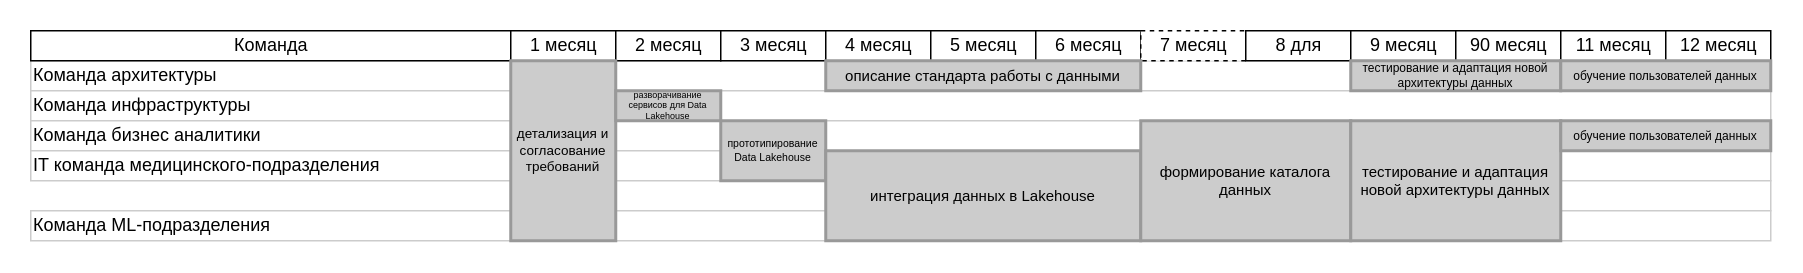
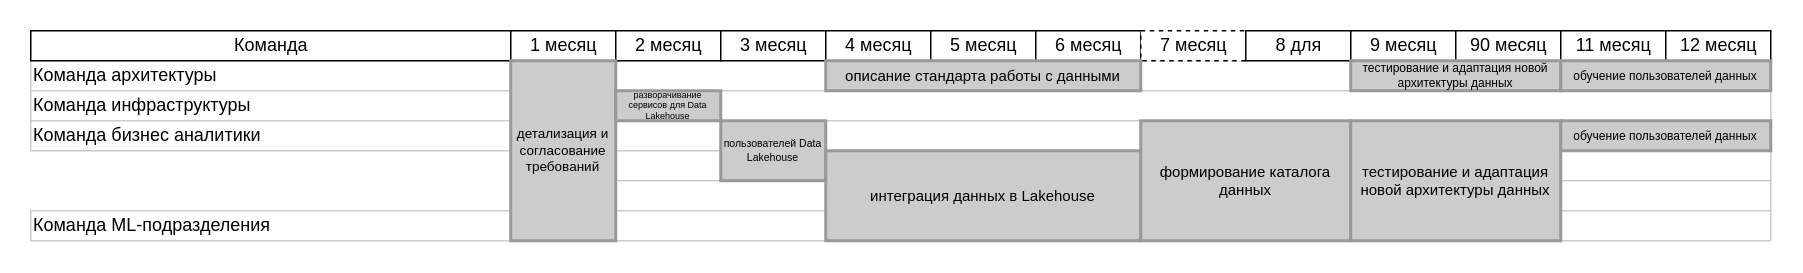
  <mxCell id="0" style=";html=1;" />
  <mxCell id="1" style=";html=1;" parent="0" />
  <mxCell id="2" value="&lt;div&gt;Команда архитектуры&lt;/div&gt;" style="align=left;strokeColor=#CCCCCC;html=1;" parent="1" vertex="1"><mxGeometry x="20" y="40" width="320.0" height="20.0" as="geometry" /></mxCell>
  <mxCell id="3" value="&lt;div&gt;Команда инфраструктуры&lt;/div&gt;" style="align=left;strokeColor=#CCCCCC;html=1;" parent="1" vertex="1"><mxGeometry x="20" y="60" width="320" height="20" as="geometry" /></mxCell>
  <mxCell id="4" value="&lt;div&gt;Команда бизнес аналитики&lt;/div&gt;" style="align=left;strokeColor=#CCCCCC;html=1;" parent="1" vertex="1"><mxGeometry x="20" y="80" width="320.0" height="20" as="geometry" /></mxCell>
- <mxCell id="5" value="&lt;div&gt;IT команда медицинского-подразделения&lt;/div&gt;" style="align=left;strokeColor=#CCCCCC;html=1;" parent="1" vertex="1"><mxGeometry x="20" y="100" width="320.0" height="20" as="geometry" /></mxCell>
  <mxCell id="6" value="Команда ML-подразделения" style="align=left;strokeColor=#CCCCCC;html=1;" parent="1" vertex="1"><mxGeometry x="20" y="140" width="320.0" height="20" as="geometry" /></mxCell>
  <mxCell id="7" value="Команда" style="strokeWidth=1;fontStyle=0;html=1;" parent="1" vertex="1"><mxGeometry x="20" y="20" width="320" height="20" as="geometry" /></mxCell>
  <mxCell id="8" value="" style="align=left;strokeColor=#CCCCCC;html=1;" parent="1" vertex="1"><mxGeometry x="340" y="40" width="840" height="20" as="geometry" /></mxCell>
  <mxCell id="9" value="1 месяц" style="strokeWidth=1;fontStyle=0;html=1;" parent="1" vertex="1"><mxGeometry x="340" y="20" width="70" height="20" as="geometry" /></mxCell>
  <mxCell id="10" value="2 месяц" style="strokeWidth=1;fontStyle=0;html=1;" parent="1" vertex="1"><mxGeometry x="410" y="20" width="70" height="20" as="geometry" /></mxCell>
  <mxCell id="11" value="3 месяц" style="strokeWidth=1;fontStyle=0;html=1;" parent="1" vertex="1"><mxGeometry x="480" y="20" width="70" height="20" as="geometry" /></mxCell>
  <mxCell id="12" value="4 месяц" style="strokeWidth=1;fontStyle=0;html=1;" parent="1" vertex="1"><mxGeometry x="550" y="20" width="70" height="20" as="geometry" /></mxCell>
  <mxCell id="13" value="5 месяц" style="strokeWidth=1;fontStyle=0;html=1;" parent="1" vertex="1"><mxGeometry x="620" y="20" width="70" height="20" as="geometry" /></mxCell>
  <mxCell id="14" value="6 месяц" style="strokeWidth=1;fontStyle=0;html=1;" parent="1" vertex="1"><mxGeometry x="690" y="20" width="70" height="20" as="geometry" /></mxCell>
  <mxCell id="15" value="7 месяц" style="strokeWidth=1;fontStyle=0;html=1;dashed=1;" parent="1" vertex="1"><mxGeometry x="760" y="20" width="70" height="20" as="geometry" /></mxCell>
  <mxCell id="16" value="8 для" style="strokeWidth=1;fontStyle=0;html=1;" parent="1" vertex="1"><mxGeometry x="830" y="20" width="70" height="20" as="geometry" /></mxCell>
  <mxCell id="17" value="9 месяц" style="strokeWidth=1;fontStyle=0;html=1;" parent="1" vertex="1"><mxGeometry x="900" y="20" width="70" height="20" as="geometry" /></mxCell>
  <mxCell id="18" value="90 месяц" style="strokeWidth=1;fontStyle=0;html=1;" parent="1" vertex="1"><mxGeometry x="970" y="20" width="70" height="20" as="geometry" /></mxCell>
  <mxCell id="19" value="11 месяц" style="strokeWidth=1;fontStyle=0;html=1;" parent="1" vertex="1"><mxGeometry x="1040" y="20" width="70" height="20" as="geometry" /></mxCell>
  <mxCell id="20" value="12 месяц" style="strokeWidth=1;fontStyle=0;html=1;" parent="1" vertex="1"><mxGeometry x="1110" y="20" width="70" height="20" as="geometry" /></mxCell>
  <mxCell id="21" value="" style="align=left;strokeColor=#CCCCCC;html=1;" parent="1" vertex="1"><mxGeometry x="340" y="60" width="840" height="20" as="geometry" /></mxCell>
  <mxCell id="22" value="" style="align=left;strokeColor=#CCCCCC;html=1;" parent="1" vertex="1"><mxGeometry x="340" y="80" width="840" height="20" as="geometry" /></mxCell>
  <mxCell id="23" value="" style="align=left;strokeColor=#CCCCCC;html=1;" parent="1" vertex="1"><mxGeometry x="340" y="100" width="840" height="20" as="geometry" /></mxCell>
  <mxCell id="24" value="" style="align=left;strokeColor=#CCCCCC;html=1;" parent="1" vertex="1"><mxGeometry x="340" y="120" width="840" height="20" as="geometry" /></mxCell>
  <mxCell id="25" value="" style="align=left;strokeColor=#CCCCCC;html=1;" parent="1" vertex="1"><mxGeometry x="340" y="140" width="840" height="20" as="geometry" /></mxCell>
  <mxCell id="26" value="детализация и согласование требований" style="whiteSpace=wrap;html=1;strokeWidth=2;fillColor=#CCCCCC;gradientColor=none;fontSize=9;align=center;strokeColor=#999999;" parent="1" vertex="1"><mxGeometry x="340" y="40" width="70" height="120" as="geometry" /></mxCell>
  <mxCell id="27" value="разворачивание сервисов для Data Lakehouse" style="whiteSpace=wrap;html=1;strokeWidth=2;fillColor=#CCCCCC;gradientColor=none;fontSize=6;align=center;strokeColor=#999999;" parent="1" vertex="1"><mxGeometry x="410" y="60" width="70" height="20" as="geometry" /></mxCell>
- <mxCell id="28" value="прототипирование Data Lakehouse" style="whiteSpace=wrap;html=1;strokeWidth=2;fillColor=#CCCCCC;gradientColor=none;fontSize=7;align=center;strokeColor=#999999;" parent="1" vertex="1"><mxGeometry x="480" y="80" width="70" height="40" as="geometry" /></mxCell>
+ <mxCell id="28" value="пользователей Data Lakehouse" style="whiteSpace=wrap;html=1;strokeWidth=2;fillColor=#CCCCCC;gradientColor=none;fontSize=7;align=center;strokeColor=#999999;" parent="1" vertex="1"><mxGeometry x="480" y="80" width="70" height="40" as="geometry" /></mxCell>
  <mxCell id="29" value="интеграция данных в Lakehouse" style="whiteSpace=wrap;html=1;strokeWidth=2;fillColor=#CCCCCC;gradientColor=none;fontSize=10;align=center;strokeColor=#999999;" parent="1" vertex="1"><mxGeometry x="550" y="100" width="210" height="60" as="geometry" /></mxCell>
  <mxCell id="30" value="формирование каталога данных" style="whiteSpace=wrap;html=1;strokeWidth=2;fillColor=#CCCCCC;gradientColor=none;fontSize=10;align=center;strokeColor=#999999;" parent="1" vertex="1"><mxGeometry x="760" y="80" width="140" height="80" as="geometry" /></mxCell>
  <mxCell id="31" value="тестирование и адаптация новой архитектуры данных" style="whiteSpace=wrap;html=1;strokeWidth=2;fillColor=#CCCCCC;gradientColor=none;fontSize=10;align=center;strokeColor=#999999;" parent="1" vertex="1"><mxGeometry x="900" y="80" width="140" height="80" as="geometry" /></mxCell>
  <mxCell id="32" value="описание стандарта работы с данными" style="whiteSpace=wrap;html=1;strokeWidth=2;fillColor=#CCCCCC;gradientColor=none;fontSize=10;align=center;strokeColor=#999999;" vertex="1" parent="1"><mxGeometry x="550" y="40" width="210" height="20" as="geometry" /></mxCell>
  <mxCell id="33" value="тестирование и адаптация новой архитектуры данных" style="whiteSpace=wrap;html=1;strokeWidth=2;fillColor=#CCCCCC;gradientColor=none;fontSize=8;align=center;strokeColor=#999999;" vertex="1" parent="1"><mxGeometry x="900" y="40" width="140" height="20" as="geometry" /></mxCell>
  <mxCell id="34" value="обучение пользователей данных" style="whiteSpace=wrap;html=1;strokeWidth=2;fillColor=#CCCCCC;gradientColor=none;fontSize=8;align=center;strokeColor=#999999;" vertex="1" parent="1"><mxGeometry x="1040" y="40" width="140" height="20" as="geometry" /></mxCell>
  <mxCell id="35" value="обучение пользователей данных" style="whiteSpace=wrap;html=1;strokeWidth=2;fillColor=#CCCCCC;gradientColor=none;fontSize=8;align=center;strokeColor=#999999;" vertex="1" parent="1"><mxGeometry x="1040" y="80" width="140" height="20" as="geometry" /></mxCell>
